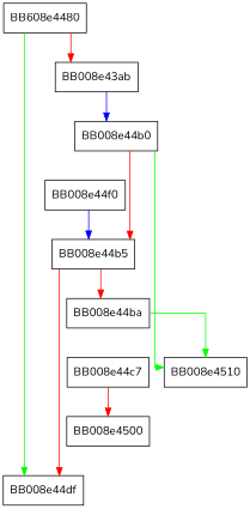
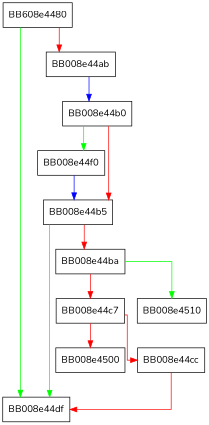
  digraph {
    fontname=Nunito
    splines=ortho
    node [fontname=Nunito shape=box]
    edge [color=red fontname=Nunito]
    n1 [label=BB608e4480]
    BB008e44df
-   BB008e44ab [label=BB008e43ab]
+   BB008e44ab
    BB008e44b0
    BB008e44f0
    BB008e44b5
    BB008e44ba
    BB008e4510
    BB008e44c7
    BB008e4500
+   BB008e44cc
    n1 -> BB008e44df [color=green]
    n1 -> BB008e44ab
    BB008e44ab -> BB008e44b0 [color=blue]
-   BB008e44b0 -> BB008e4510 [color=green]
+   BB008e44b0 -> BB008e44f0 [color=green]
    BB008e44b0 -> BB008e44b5
    BB008e44f0 -> BB008e44b5 [color=blue]
-   BB008e44b5 -> BB008e44df
+   BB008e44b5 -> BB008e44df [color=green]
    BB008e44b5 -> BB008e44ba
    BB008e44ba -> BB008e4510 [color=green]
+   BB008e44ba -> BB008e44c7
    BB008e44c7 -> BB008e4500
+   BB008e44c7 -> BB008e44cc
+   BB008e44cc -> BB008e44df
  }
